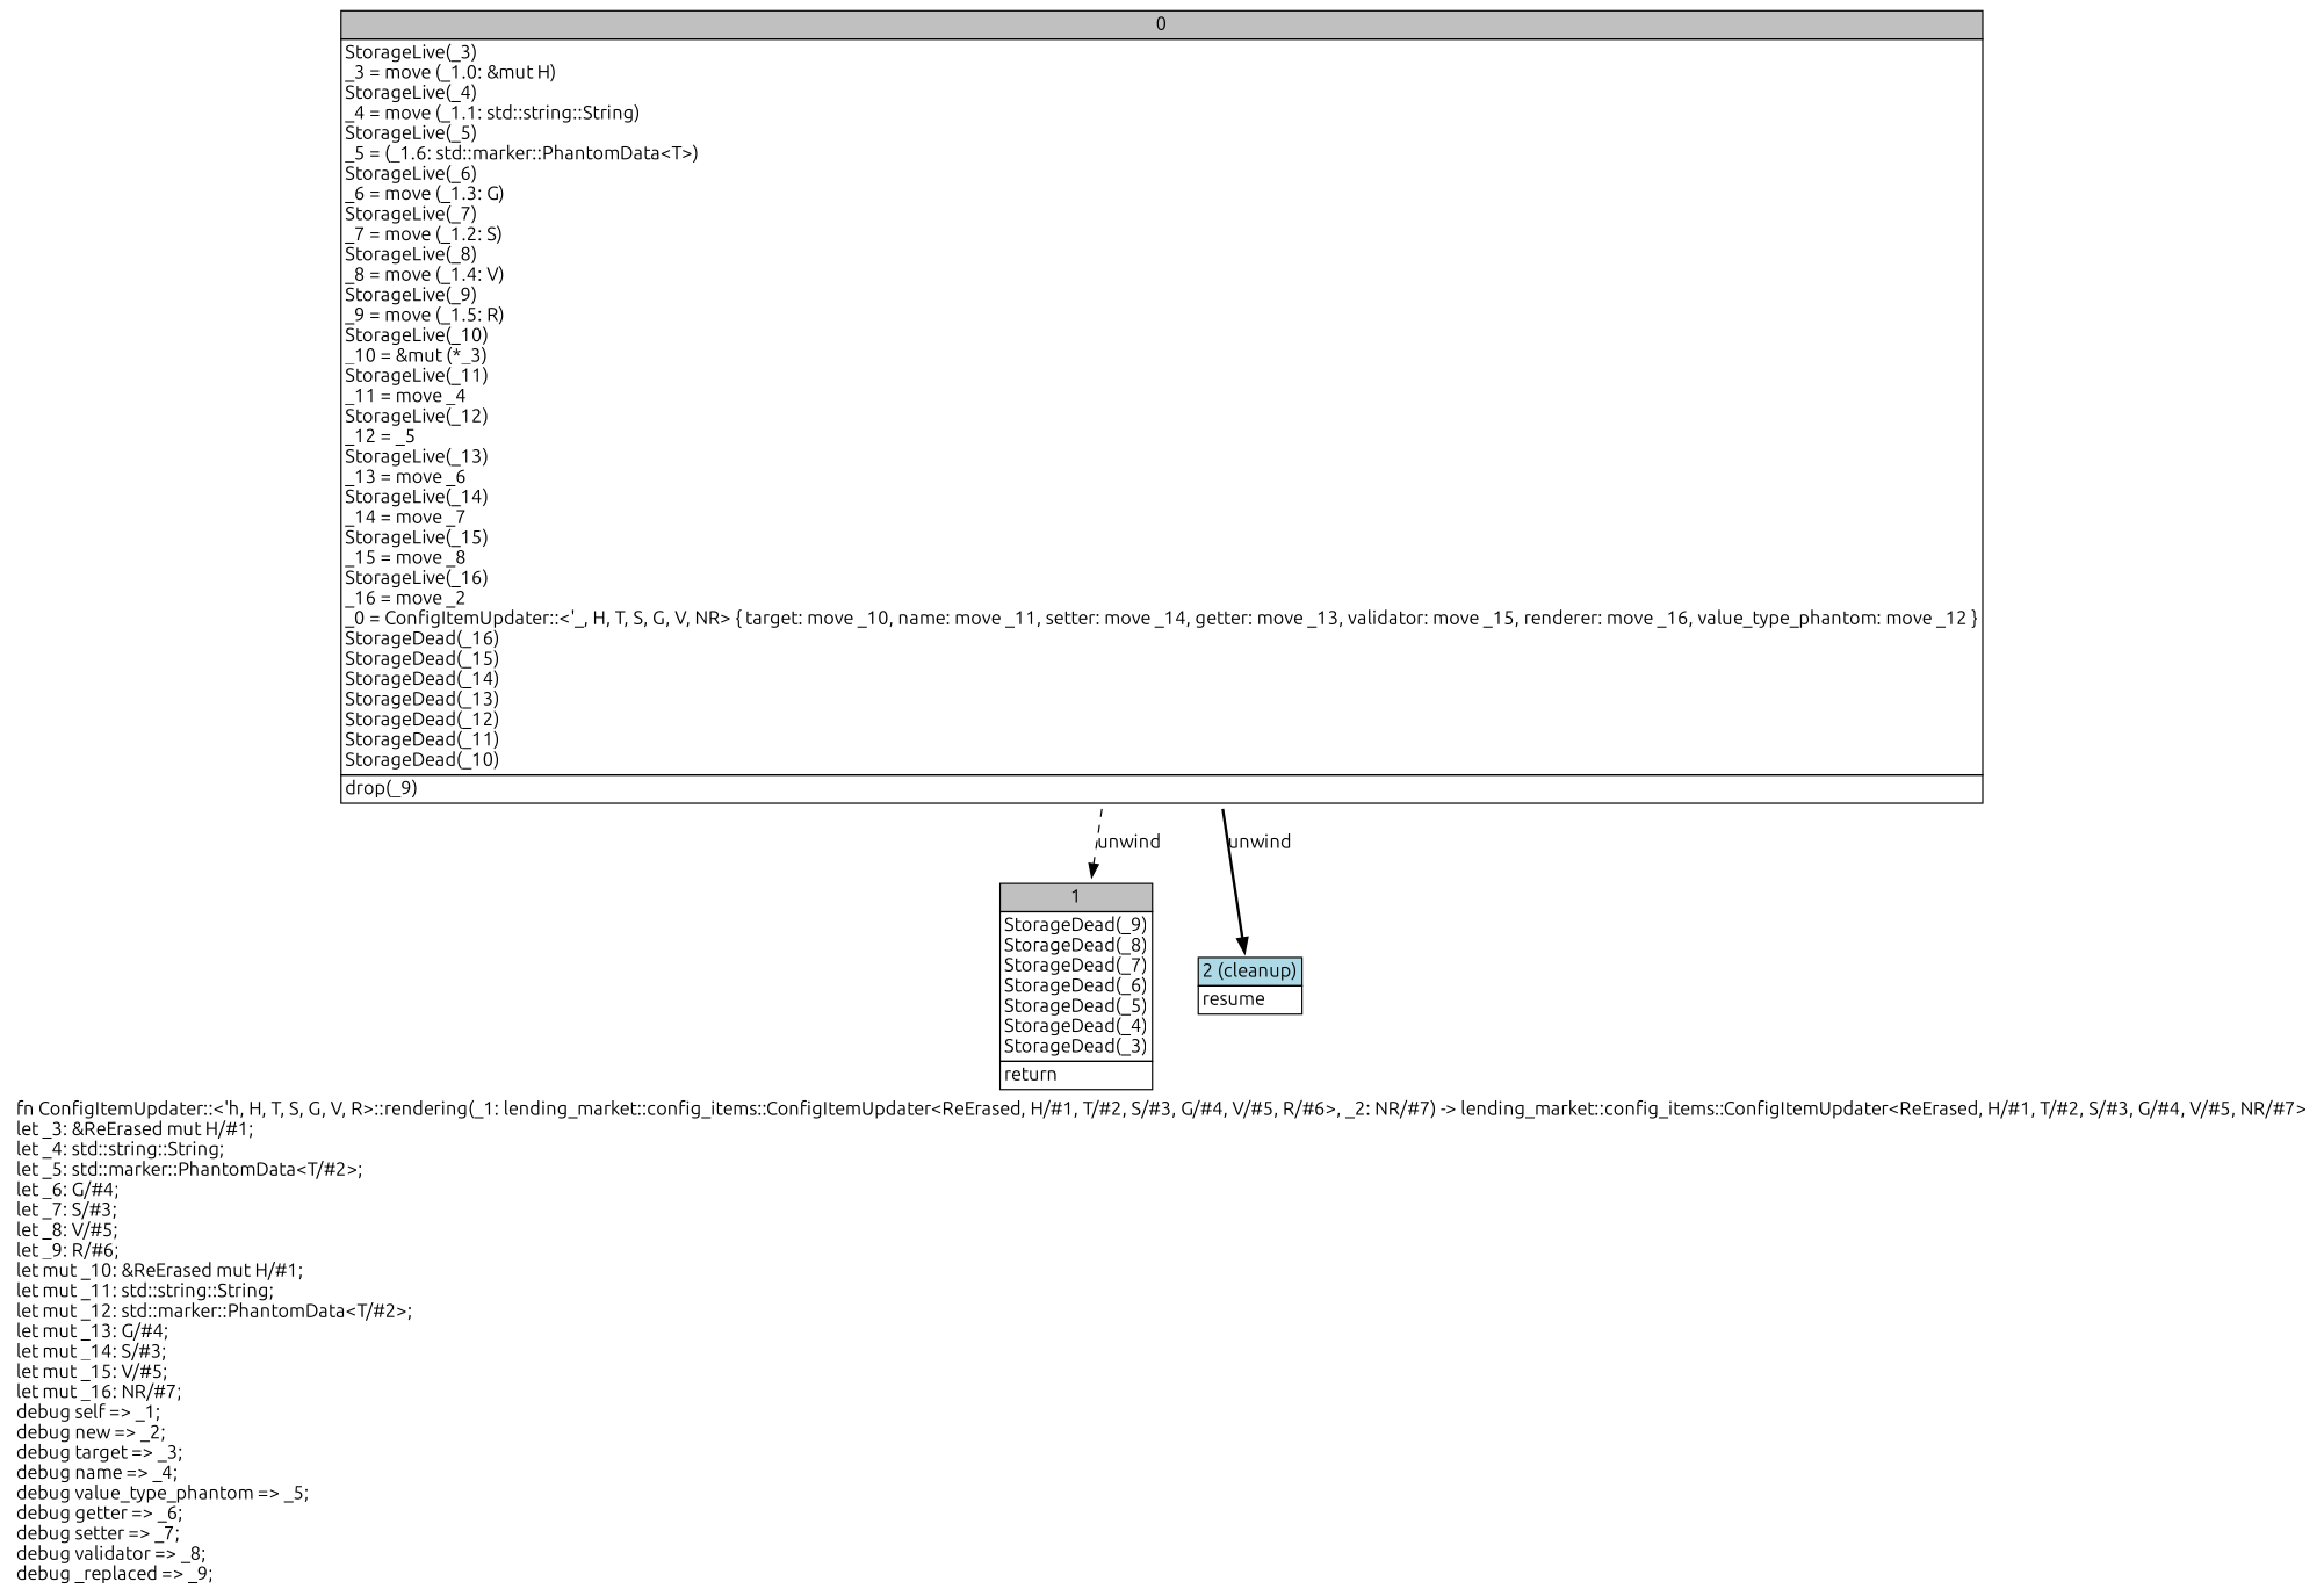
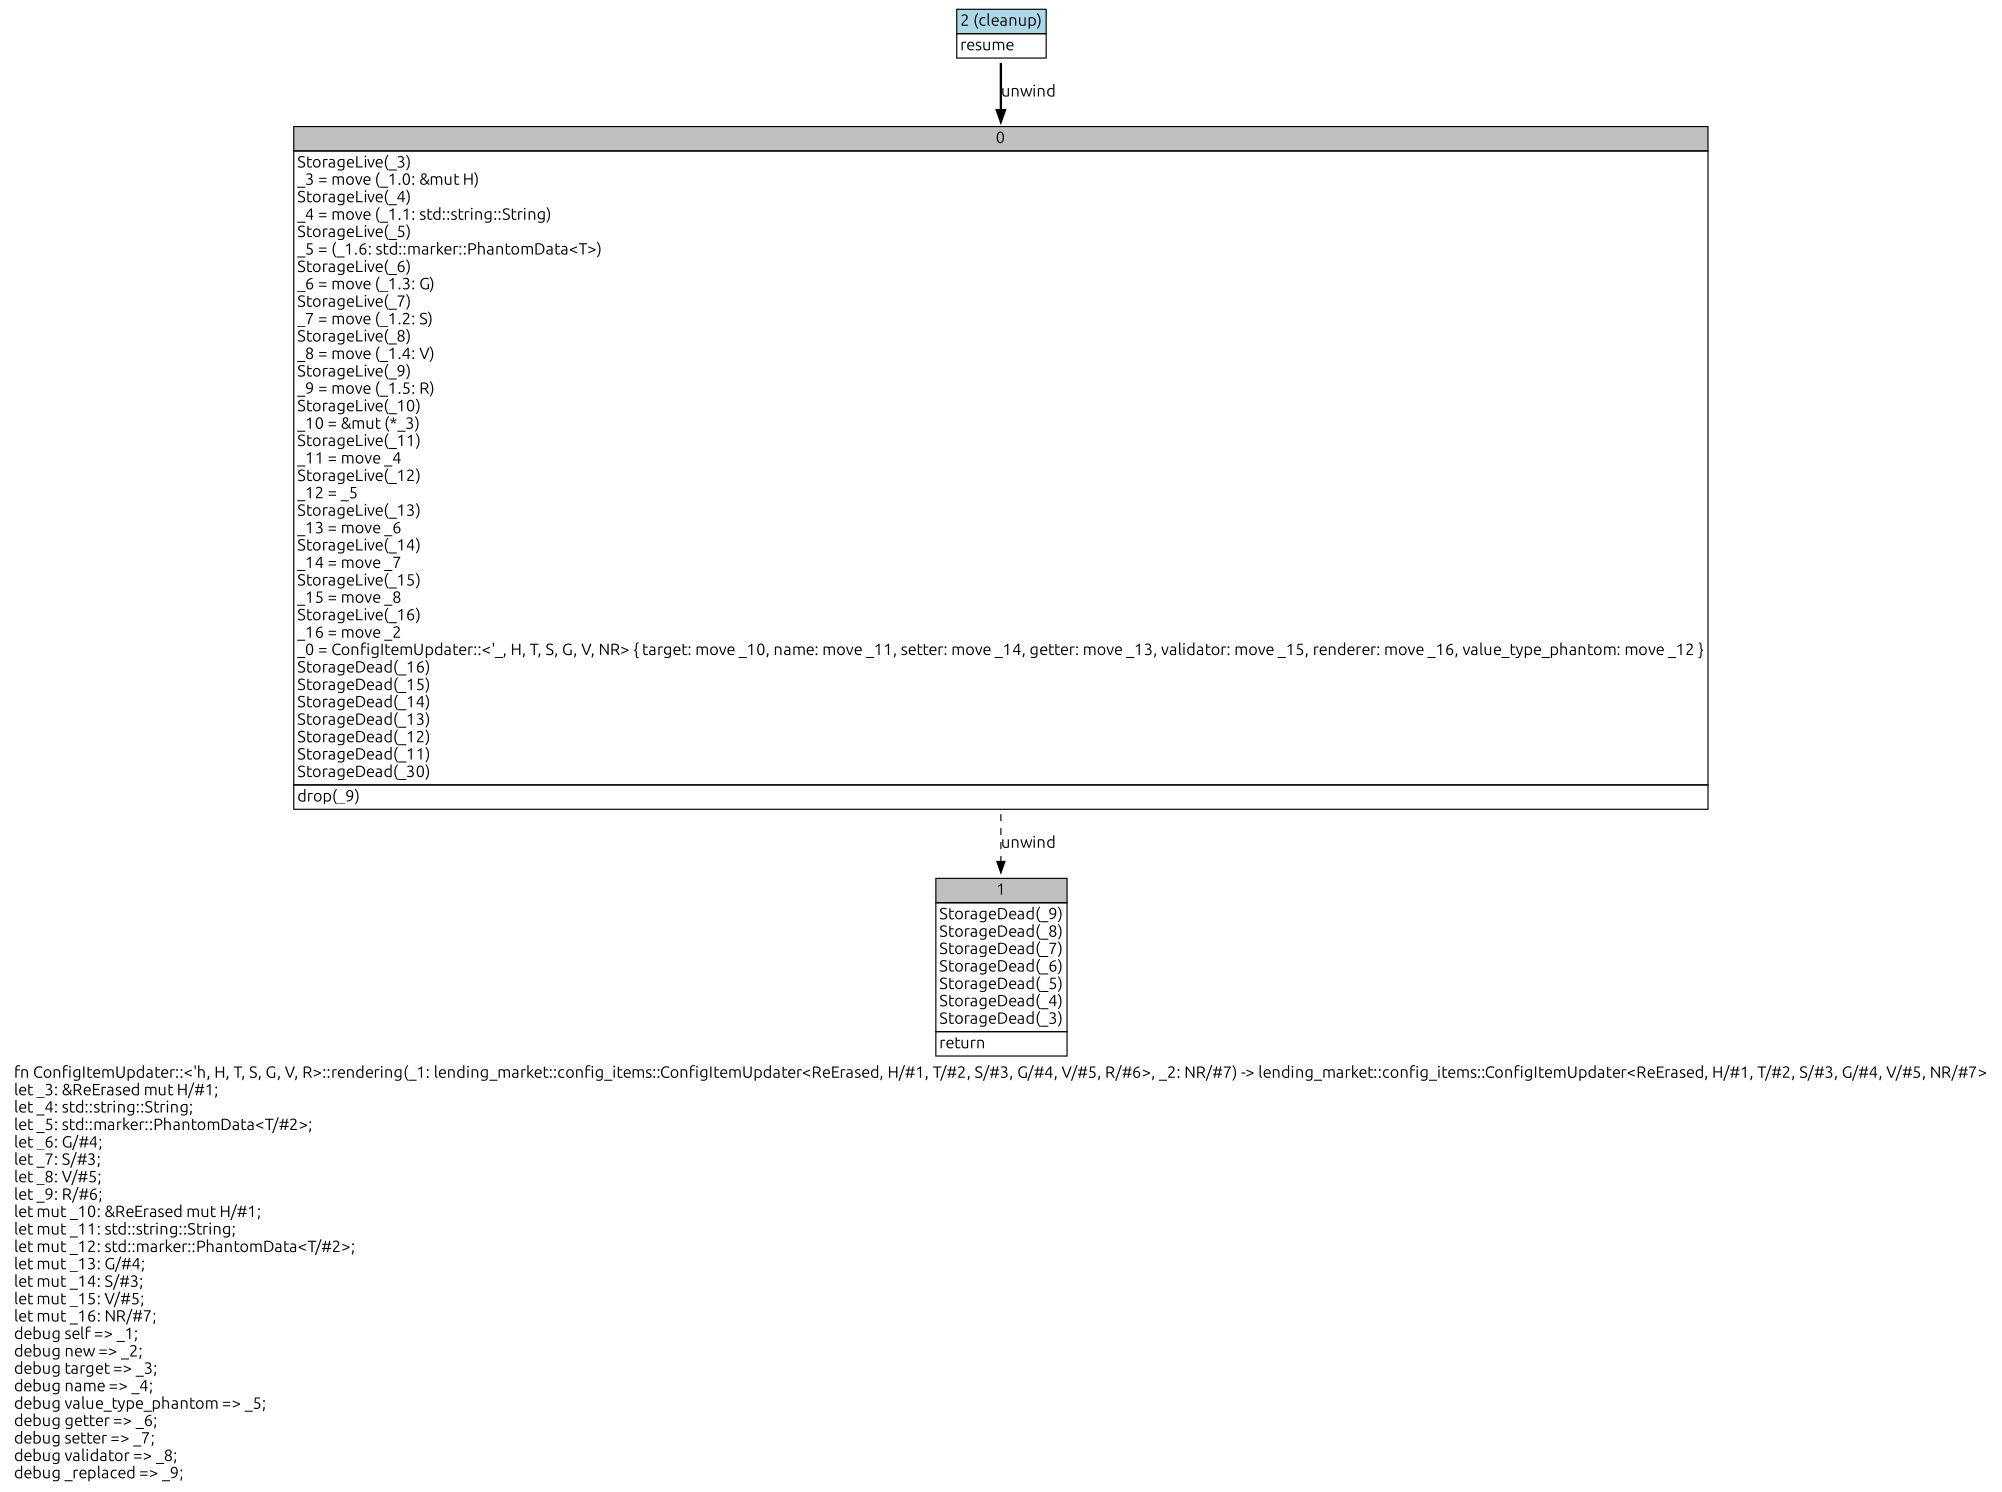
  digraph {
    fontname=Ubuntu
    label=<fn ConfigItemUpdater::&lt;'h, H, T, S, G, V, R&gt;::rendering(_1: lending_market::config_items::ConfigItemUpdater&lt;ReErased, H/#1, T/#2, S/#3, G/#4, V/#5, R/#6&gt;, _2: NR/#7) -&gt; lending_market::config_items::ConfigItemUpdater&lt;ReErased, H/#1, T/#2, S/#3, G/#4, V/#5, NR/#7&gt;<br align="left"/>let _3: &amp;ReErased mut H/#1;<br align="left"/>let _4: std::string::String;<br align="left"/>let _5: std::marker::PhantomData&lt;T/#2&gt;;<br align="left"/>let _6: G/#4;<br align="left"/>let _7: S/#3;<br align="left"/>let _8: V/#5;<br align="left"/>let _9: R/#6;<br align="left"/>let mut _10: &amp;ReErased mut H/#1;<br align="left"/>let mut _11: std::string::String;<br align="left"/>let mut _12: std::marker::PhantomData&lt;T/#2&gt;;<br align="left"/>let mut _13: G/#4;<br align="left"/>let mut _14: S/#3;<br align="left"/>let mut _15: V/#5;<br align="left"/>let mut _16: NR/#7;<br align="left"/>debug self =&gt; _1;<br align="left"/>debug new =&gt; _2;<br align="left"/>debug target =&gt; _3;<br align="left"/>debug name =&gt; _4;<br align="left"/>debug value_type_phantom =&gt; _5;<br align="left"/>debug getter =&gt; _6;<br align="left"/>debug setter =&gt; _7;<br align="left"/>debug validator =&gt; _8;<br align="left"/>debug _replaced =&gt; _9;<br align="left"/>>
    node [fontname=Ubuntu shape=none]
    edge [fontname=Ubuntu]
-   n1 [label=<<table border="0" cellborder="1" cellspacing="0"><tr><td bgcolor="gray" align="center" colspan="1">0</td></tr><tr><td align="left" balign="left">StorageLive(_3)<br/>_3 = move (_1.0: &amp;mut H)<br/>StorageLive(_4)<br/>_4 = move (_1.1: std::string::String)<br/>StorageLive(_5)<br/>_5 = (_1.6: std::marker::PhantomData&lt;T&gt;)<br/>StorageLive(_6)<br/>_6 = move (_1.3: G)<br/>StorageLive(_7)<br/>_7 = move (_1.2: S)<br/>StorageLive(_8)<br/>_8 = move (_1.4: V)<br/>StorageLive(_9)<br/>_9 = move (_1.5: R)<br/>StorageLive(_10)<br/>_10 = &amp;mut (*_3)<br/>StorageLive(_11)<br/>_11 = move _4<br/>StorageLive(_12)<br/>_12 = _5<br/>StorageLive(_13)<br/>_13 = move _6<br/>StorageLive(_14)<br/>_14 = move _7<br/>StorageLive(_15)<br/>_15 = move _8<br/>StorageLive(_16)<br/>_16 = move _2<br/>_0 = ConfigItemUpdater::&lt;'_, H, T, S, G, V, NR&gt; { target: move _10, name: move _11, setter: move _14, getter: move _13, validator: move _15, renderer: move _16, value_type_phantom: move _12 }<br/>StorageDead(_16)<br/>StorageDead(_15)<br/>StorageDead(_14)<br/>StorageDead(_13)<br/>StorageDead(_12)<br/>StorageDead(_11)<br/>StorageDead(_10)<br/></td></tr><tr><td align="left">drop(_9)</td></tr></table>>]
+   n1 [label=<<table border="0" cellborder="1" cellspacing="0"><tr><td bgcolor="gray" align="center" colspan="1">0</td></tr><tr><td align="left" balign="left">StorageLive(_3)<br/>_3 = move (_1.0: &amp;mut H)<br/>StorageLive(_4)<br/>_4 = move (_1.1: std::string::String)<br/>StorageLive(_5)<br/>_5 = (_1.6: std::marker::PhantomData&lt;T&gt;)<br/>StorageLive(_6)<br/>_6 = move (_1.3: G)<br/>StorageLive(_7)<br/>_7 = move (_1.2: S)<br/>StorageLive(_8)<br/>_8 = move (_1.4: V)<br/>StorageLive(_9)<br/>_9 = move (_1.5: R)<br/>StorageLive(_10)<br/>_10 = &amp;mut (*_3)<br/>StorageLive(_11)<br/>_11 = move _4<br/>StorageLive(_12)<br/>_12 = _5<br/>StorageLive(_13)<br/>_13 = move _6<br/>StorageLive(_14)<br/>_14 = move _7<br/>StorageLive(_15)<br/>_15 = move _8<br/>StorageLive(_16)<br/>_16 = move _2<br/>_0 = ConfigItemUpdater::&lt;'_, H, T, S, G, V, NR&gt; { target: move _10, name: move _11, setter: move _14, getter: move _13, validator: move _15, renderer: move _16, value_type_phantom: move _12 }<br/>StorageDead(_16)<br/>StorageDead(_15)<br/>StorageDead(_14)<br/>StorageDead(_13)<br/>StorageDead(_12)<br/>StorageDead(_11)<br/>StorageDead(_30)<br/></td></tr><tr><td align="left">drop(_9)</td></tr></table>>]
    n2 [label=<<table border="0" cellborder="1" cellspacing="0"><tr><td bgcolor="gray" align="center" colspan="1">1</td></tr><tr><td align="left" balign="left">StorageDead(_9)<br/>StorageDead(_8)<br/>StorageDead(_7)<br/>StorageDead(_6)<br/>StorageDead(_5)<br/>StorageDead(_4)<br/>StorageDead(_3)<br/></td></tr><tr><td align="left">return</td></tr></table>>]
    n3 [label=<<table border="0" cellborder="1" cellspacing="0"><tr><td bgcolor="lightblue" align="center" colspan="1">2 (cleanup)</td></tr><tr><td align="left">resume</td></tr></table>>]
    n1 -> n2 [label=unwind style=dashed]
-   n1 -> n3 [label=unwind style=bold]
+   n3 -> n1 [label=unwind style=bold]
  }
